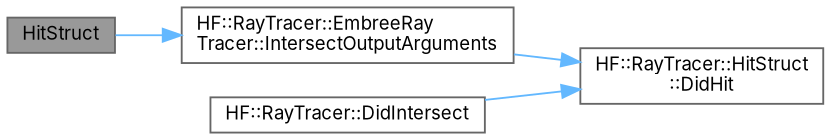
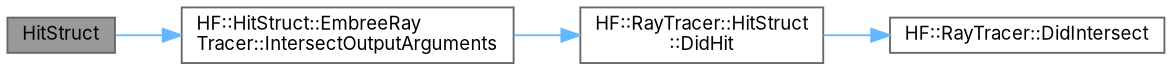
  digraph {
    fontname=Inter
    rankdir=LR
    node [color=grey40 fillcolor=white fontname=Inter fontsize=10 shape=box style=filled]
    edge [color=steelblue1 fontname=Inter fontsize=10 labelfontname=Helvetica labelfontsize=10 style=solid]
    n1 [color=gray40 fillcolor=grey60 fontcolor=black height=0.2 label=HitStruct width=0.4]
-   n2 [height=0.2 label="HF::RayTracer::EmbreeRay\lTracer::IntersectOutputArguments" width=0.4]
+   n2 [height=0.2 label="HF::HitStruct::EmbreeRay\lTracer::IntersectOutputArguments" width=0.4]
    n3 [height=0.2 label="HF::RayTracer::HitStruct\l::DidHit" width=0.4]
    n4 [height=0.2 label="HF::RayTracer::DidIntersect" width=0.4]
    n1 -> n2
    n2 -> n3
-   n4 -> n3
+   n3 -> n4
  }
